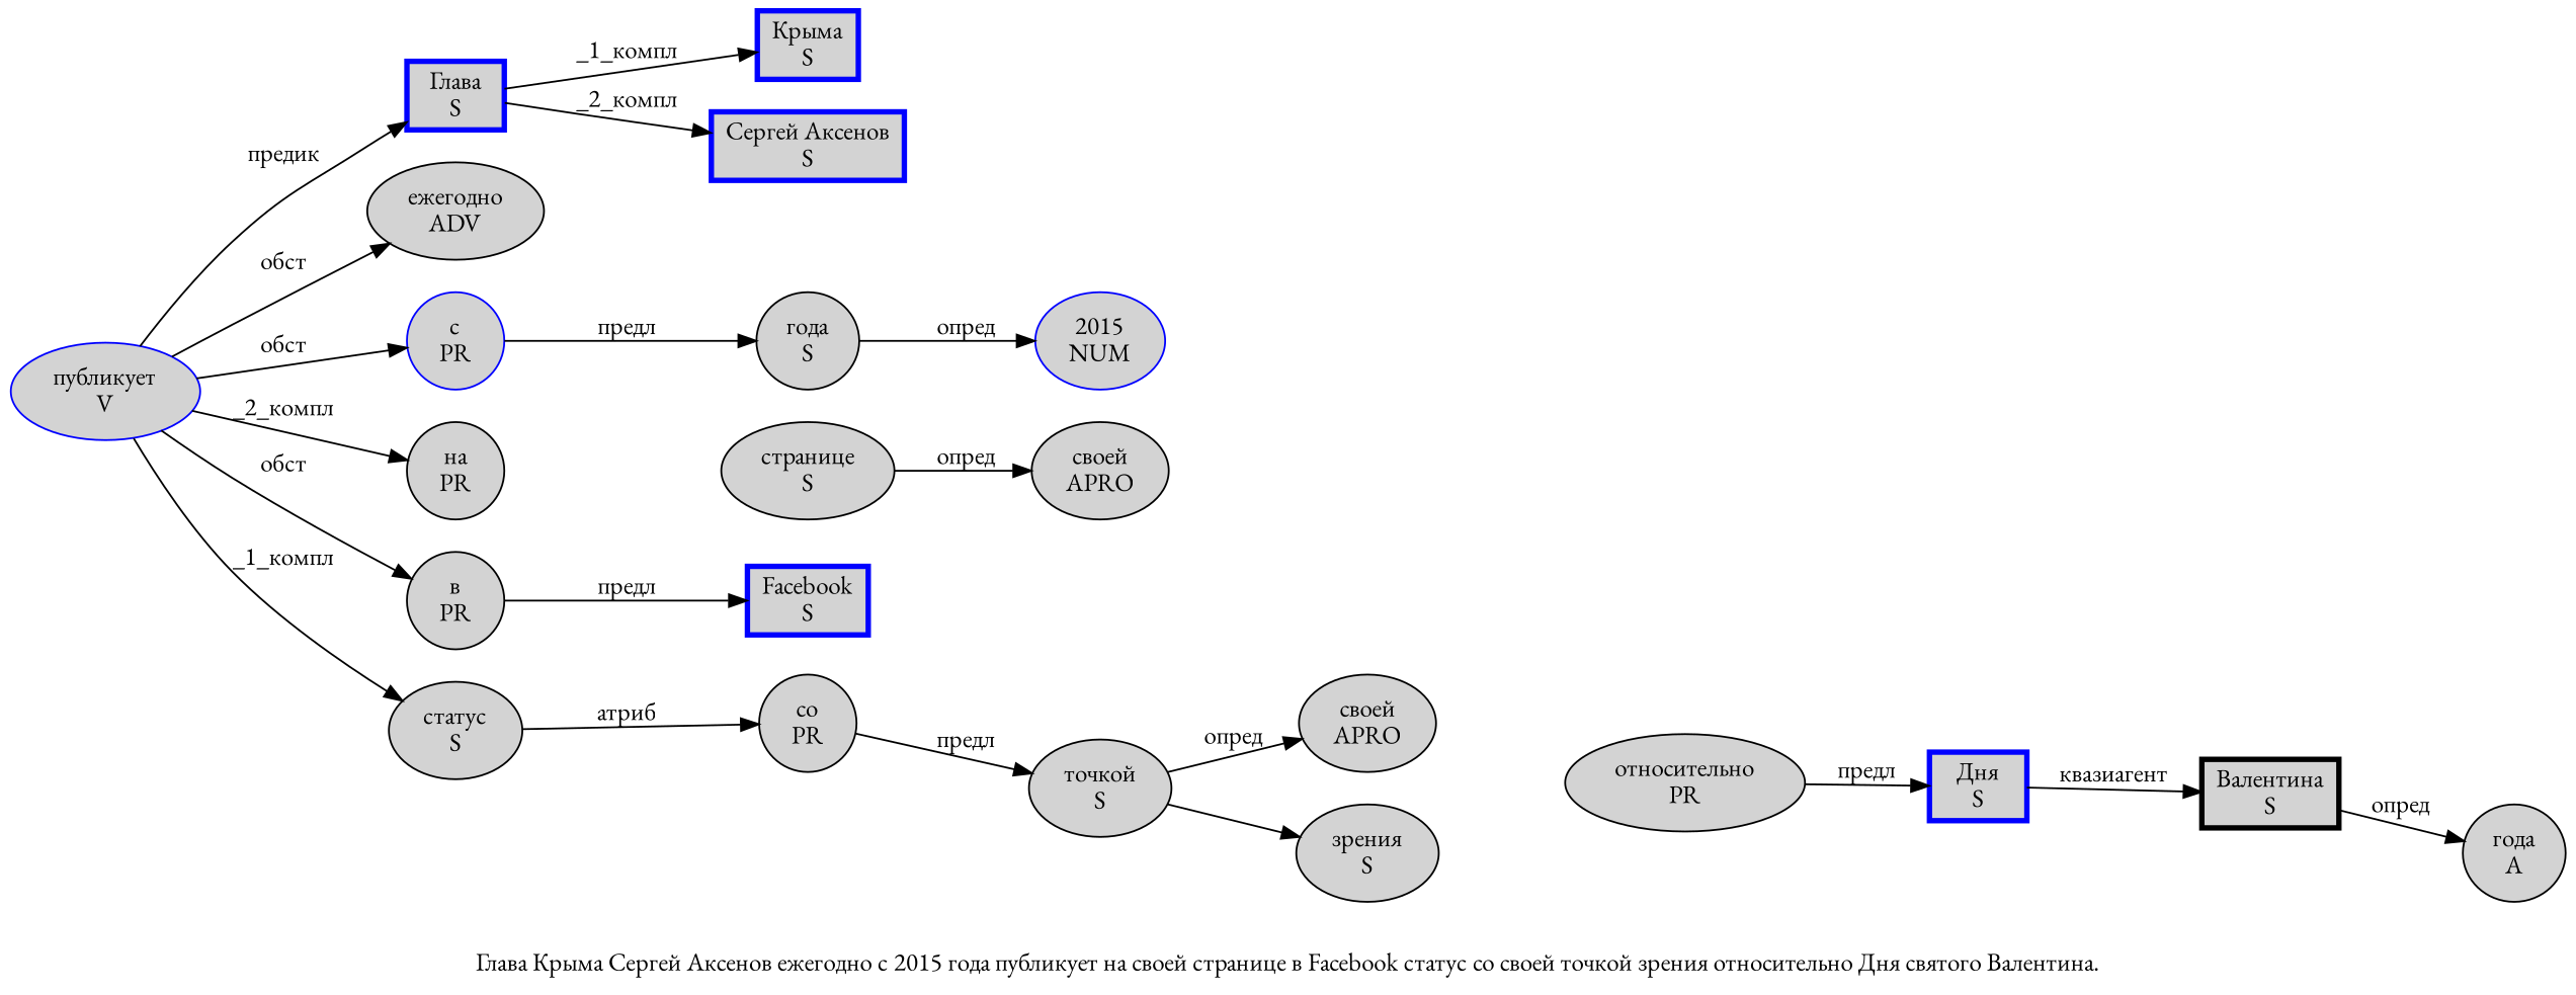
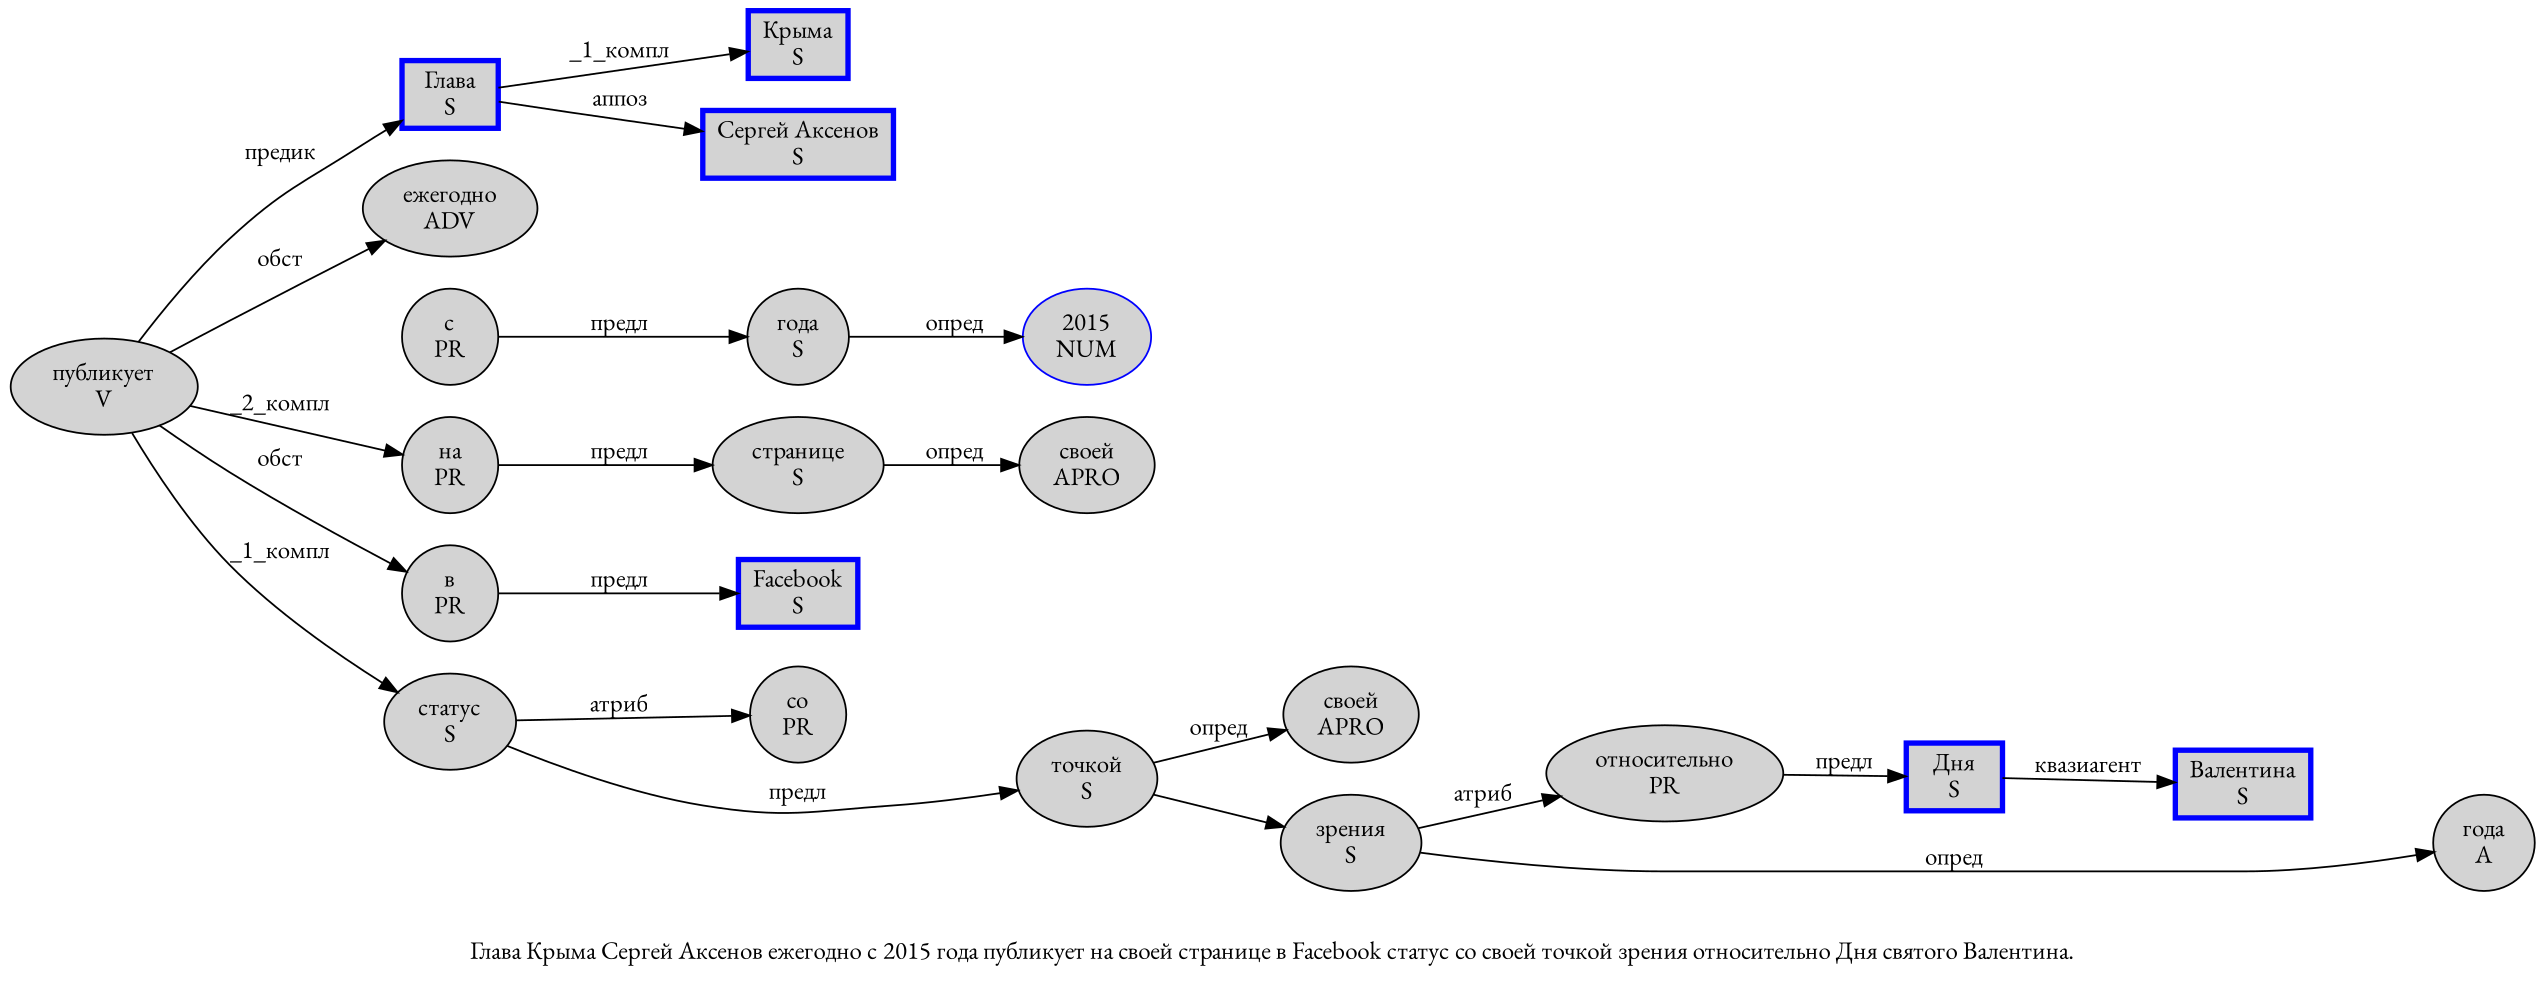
  digraph {
    fontname="EB Garamond"
    label="Глава Крыма Сергей Аксенов ежегодно с 2015 года публикует на своей странице в Facebook статус со своей точкой зрения относительно Дня святого Валентина."
    rankdir=LR
    node [fillcolor=lightgray fontname="EB Garamond" penwidth=1 shape=ellipse style=filled]
    edge [fontname="EB Garamond"]
    n1 [color=blue label="Глава\nS" penwidth=3 shape=box]
    n2 [color=blue label="Крыма\nS" penwidth=3 shape=box]
    n3 [color=blue label="Сергей Аксенов\nS" penwidth=3 shape=box]
    n4 [label="ежегодно\nADV"]
-   n5 [label="с\nPR" color=blue]
+   n5 [label="с\nPR"]
    n6 [label="года\nS"]
    n7 [color=blue label="2015\nNUM"]
-   n8 [label="публикует\nV" color=blue]
+   n8 [label="публикует\nV"]
    n9 [label="на\nPR"]
    n10 [label="в\nPR"]
    n11 [label="статус\nS"]
    n12 [label="странице\nS"]
    n13 [color=blue label="Facebook\nS" penwidth=3 shape=box]
    n14 [label="со\nPR"]
    n15 [label="своей\nAPRO"]
    n16 [label="точкой\nS"]
    n17 [label="своей\nAPRO"]
    n18 [label="зрения\nS"]
    n19 [label="относительно\nPR"]
    n20 [color=blue label="Дня\nS" penwidth=3 shape=box]
-   n21 [color=black label="Валентина\nS" penwidth=3 shape=box]
+   n21 [color=blue label="Валентина\nS" penwidth=3 shape=box]
    n22 [label="года\nA"]
    n1 -> n2 [label="_1_компл"]
-   n1 -> n3 [label="_2_компл"]
+   n1 -> n3 [label="аппоз"]
    n5 -> n6 [label="предл"]
    n6 -> n7 [label="опред"]
    n8 -> n1 [label="предик"]
    n8 -> n4 [label="обст"]
-   n8 -> n5 [label="обст"]
    n8 -> n9 [label="_2_компл"]
    n8 -> n10 [label="обст"]
    n8 -> n11 [label="_1_компл"]
+   n9 -> n12 [label="предл"]
    n10 -> n13 [label="предл"]
    n11 -> n14 [label="атриб"]
    n12 -> n15 [label="опред"]
-   n14 -> n16 [label="предл"]
+   n11 -> n16 [label="предл"]
    n16 -> n17 [label="опред"]
    n16 -> n18
+   n18 -> n19 [label="атриб"]
    n19 -> n20 [label="предл"]
    n20 -> n21 [label="квазиагент"]
-   n21 -> n22 [label="опред"]
+   n18 -> n22 [label="опред"]
  }
